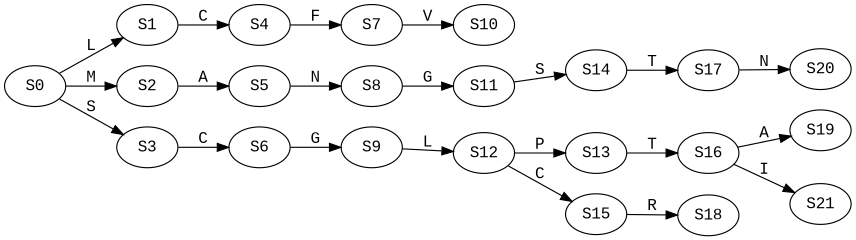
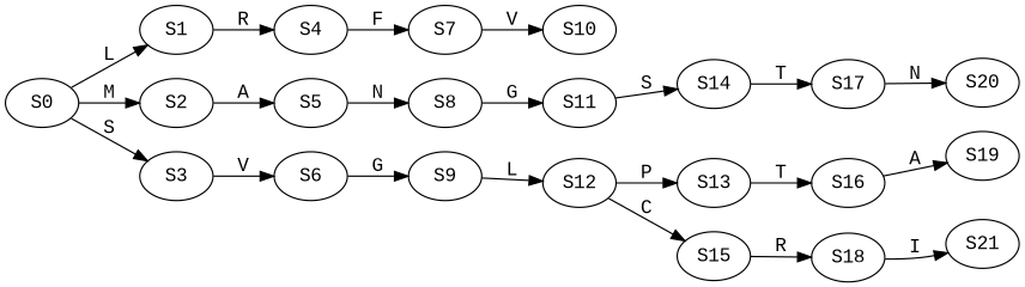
  strict digraph {
    fontname="Liberation Mono"
    rankdir=LR
    node [fontname="Liberation Mono"]
    edge [fontname="Liberation Mono"]
    S0
    S1
    S2
    S3
    S4
    S5
    S6
    S7
    S8
    S9
    S10
    S11
    S12
    S14
    S13
    S15
    S16
    S17
    S18
    S19
    S20
    S21
    S0 -> S1 [label=L]
    S0 -> S2 [label=M]
    S0 -> S3 [label=S]
-   S1 -> S4 [label=C]
+   S1 -> S4 [label=R]
    S2 -> S5 [label=A]
-   S3 -> S6 [label=C]
+   S3 -> S6 [label=V]
    S4 -> S7 [label=F]
    S5 -> S8 [label=N]
    S6 -> S9 [label=G]
    S7 -> S10 [label=V]
    S8 -> S11 [label=G]
    S9 -> S12 [label=L]
    S11 -> S14 [label=S]
    S12 -> S13 [label=P]
    S12 -> S15 [label=C]
    S14 -> S17 [label=T]
    S13 -> S16 [label=T]
    S15 -> S18 [label=R]
    S16 -> S19 [label=A]
    S17 -> S20 [label=N]
-   S16 -> S21 [label=I]
+   S18 -> S21 [label=I]
  }
